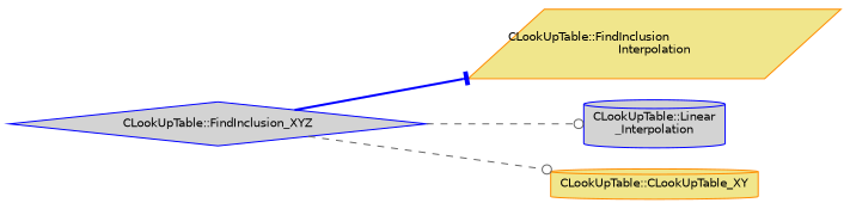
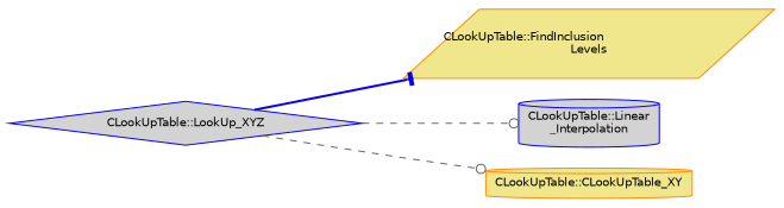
  digraph {
    rankdir=LR
    node [color=blue fillcolor=lightgrey fontname=Helvetica fontsize=10 shape=cylinder style=filled]
    edge [arrowhead=odot color=gray40 fontname=Helvetica fontsize=10 labelfontname=Helvetica labelfontsize=10 style=dashed]
-   n1 [fontcolor=black height=0.2 label="CLookUpTable::FindInclusion_XYZ" shape=diamond width=0.4]
-   n2 [color=darkorange fillcolor=khaki height=0.2 label="CLookUpTable::FindInclusion\lInterpolation" shape=parallelogram width=0.4]
+   n1 [fontcolor=black height=0.2 label="CLookUpTable::LookUp_XYZ" shape=diamond width=0.4]
+   n2 [color=darkorange fillcolor=khaki height=0.2 label="CLookUpTable::FindInclusion\lLevels" shape=parallelogram width=0.4]
    n3 [height=0.2 label="CLookUpTable::Linear\l_Interpolation" width=0.4]
    n4 [color=darkorange fillcolor=khaki height=0.2 label="CLookUpTable::CLookUpTable_XY" width=0.4]
    n1 -> n2 [arrowhead=tee color=blue style=bold]
    n1 -> n3
    n1 -> n4
  }
